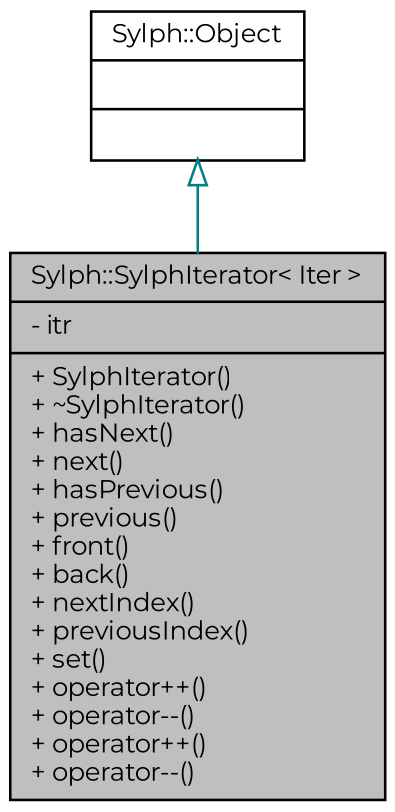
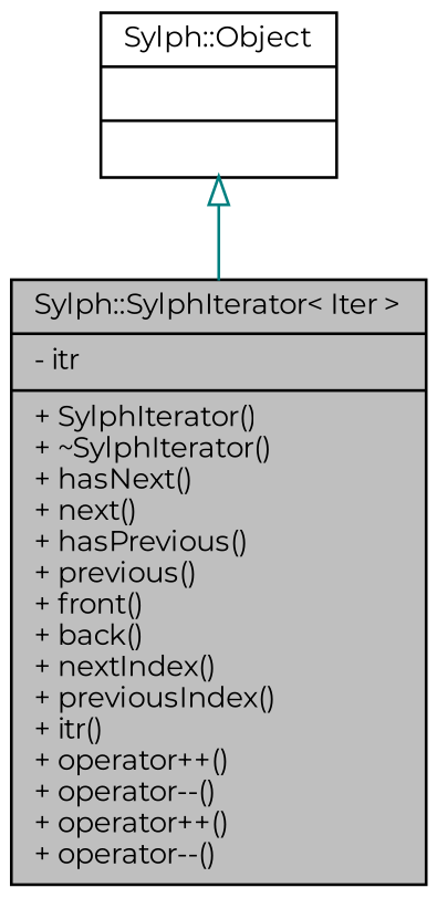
  digraph {
    fontname=Montserrat
    node [color=black fontname=Montserrat fontsize=10 shape=record style=filled]
-   n1 [fillcolor=grey75 fontcolor=black height=0.2 label="{Sylph::SylphIterator\< Iter \>\n|- itr\l|+ SylphIterator()\l+ ~SylphIterator()\l+ hasNext()\l+ next()\l+ hasPrevious()\l+ previous()\l+ front()\l+ back()\l+ nextIndex()\l+ previousIndex()\l+ set()\l+ operator++()\l+ operator--()\l+ operator++()\l+ operator--()\l}" width=0.4]
+   n1 [fillcolor=grey75 fontcolor=black height=0.2 label="{Sylph::SylphIterator\< Iter \>\n|- itr\l|+ SylphIterator()\l+ ~SylphIterator()\l+ hasNext()\l+ next()\l+ hasPrevious()\l+ previous()\l+ front()\l+ back()\l+ nextIndex()\l+ previousIndex()\l+ itr()\l+ operator++()\l+ operator--()\l+ operator++()\l+ operator--()\l}" width=0.4]
    n2 [fillcolor=white height=0.2 label="{Sylph::Object\n||}" width=0.4]
    n2 -> n1 [arrowtail=empty color=teal dir=back fontname=Montserrat fontsize=10 labelfontname=FreeSans labelfontsize=10 style=solid]
  }
